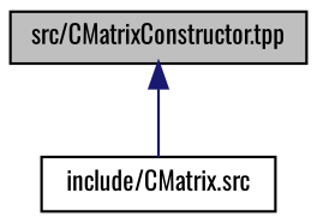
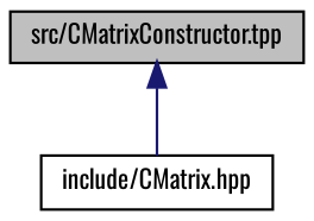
  digraph {
    fontname=Oswald
    node [color=black fontname=Oswald fontsize=10 shape=record style=filled]
    n1 [fillcolor=grey75 fontcolor=black height=0.2 label="src/CMatrixConstructor.tpp" width=0.4]
-   n2 [fillcolor=white height=0.2 label="include/CMatrix.src" width=0.4]
+   n2 [fillcolor=white height=0.2 label="include/CMatrix.hpp" width=0.4]
    n1 -> n2 [color=midnightblue dir=back fontname=Oswald fontsize=10 labelfontname=Helvetica labelfontsize=10 style=solid]
  }
